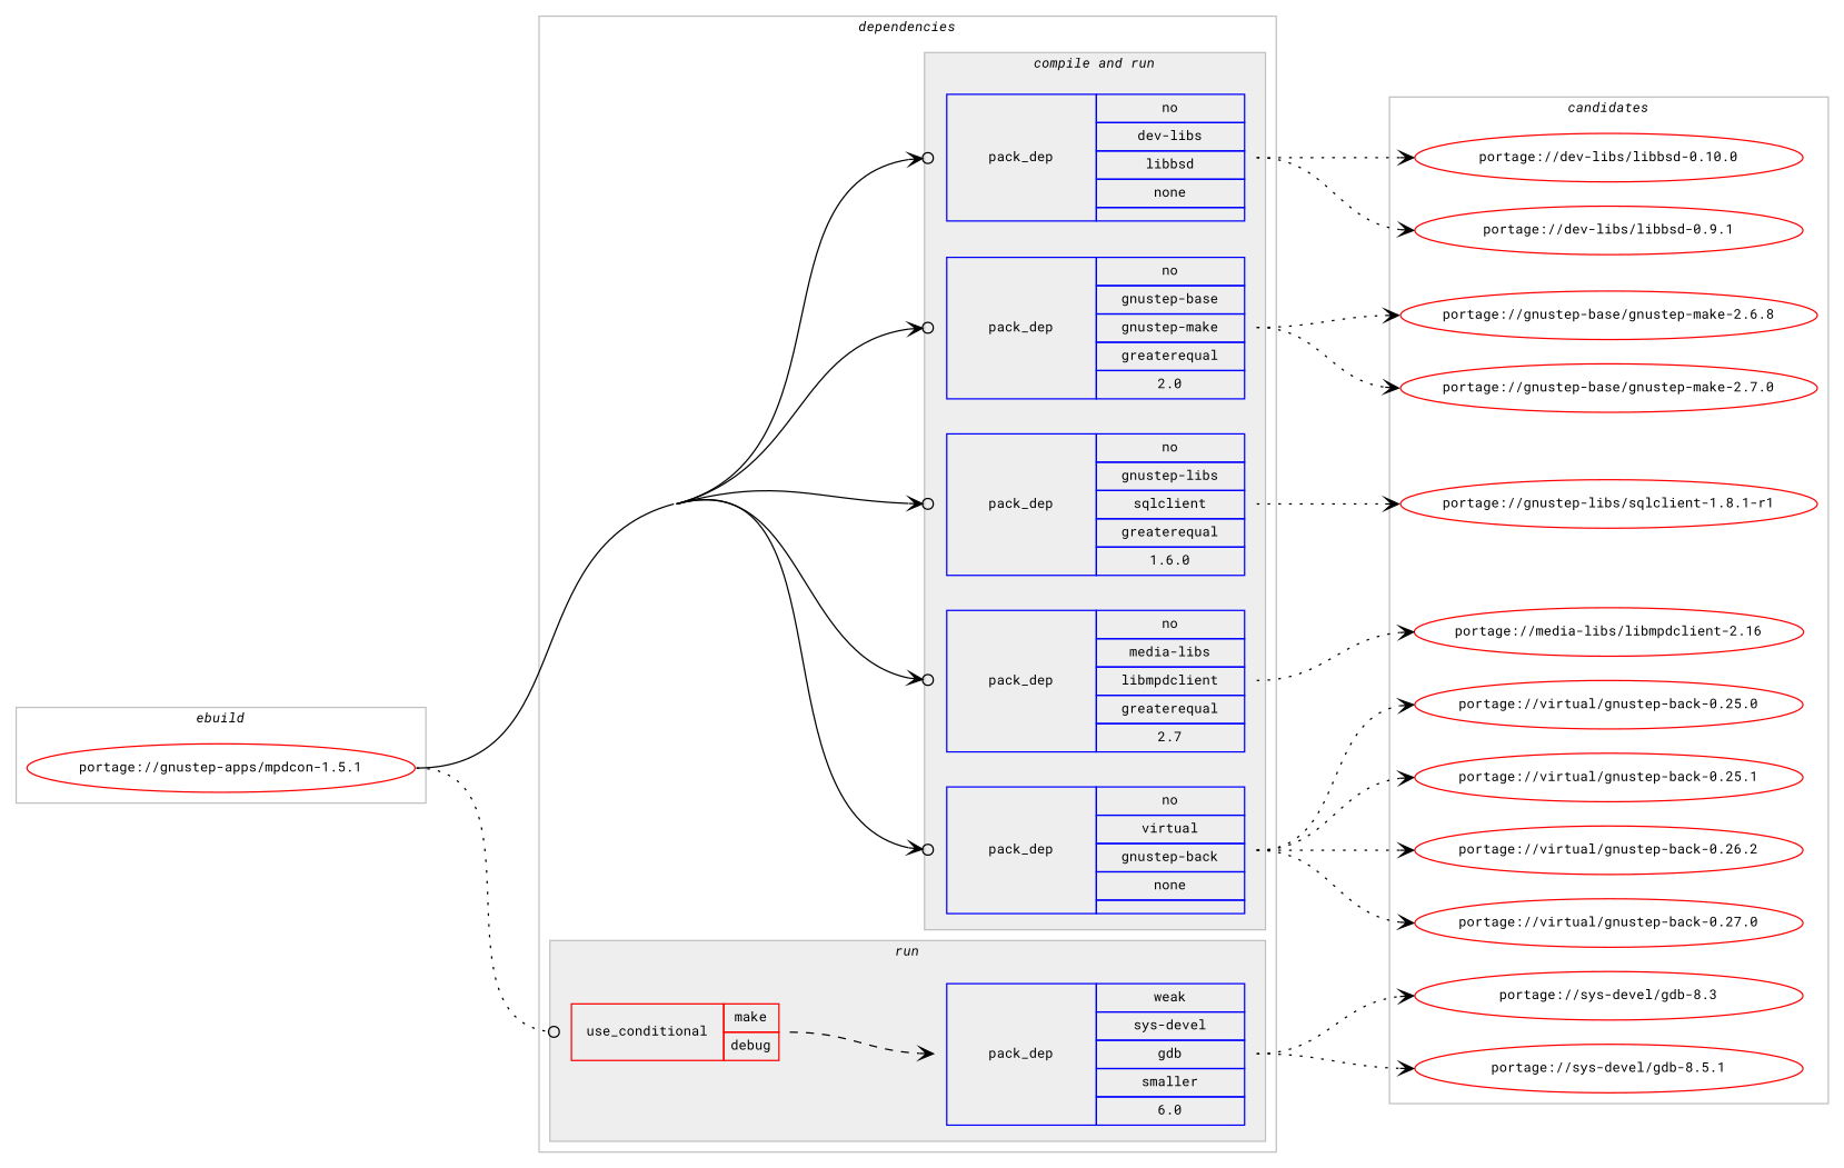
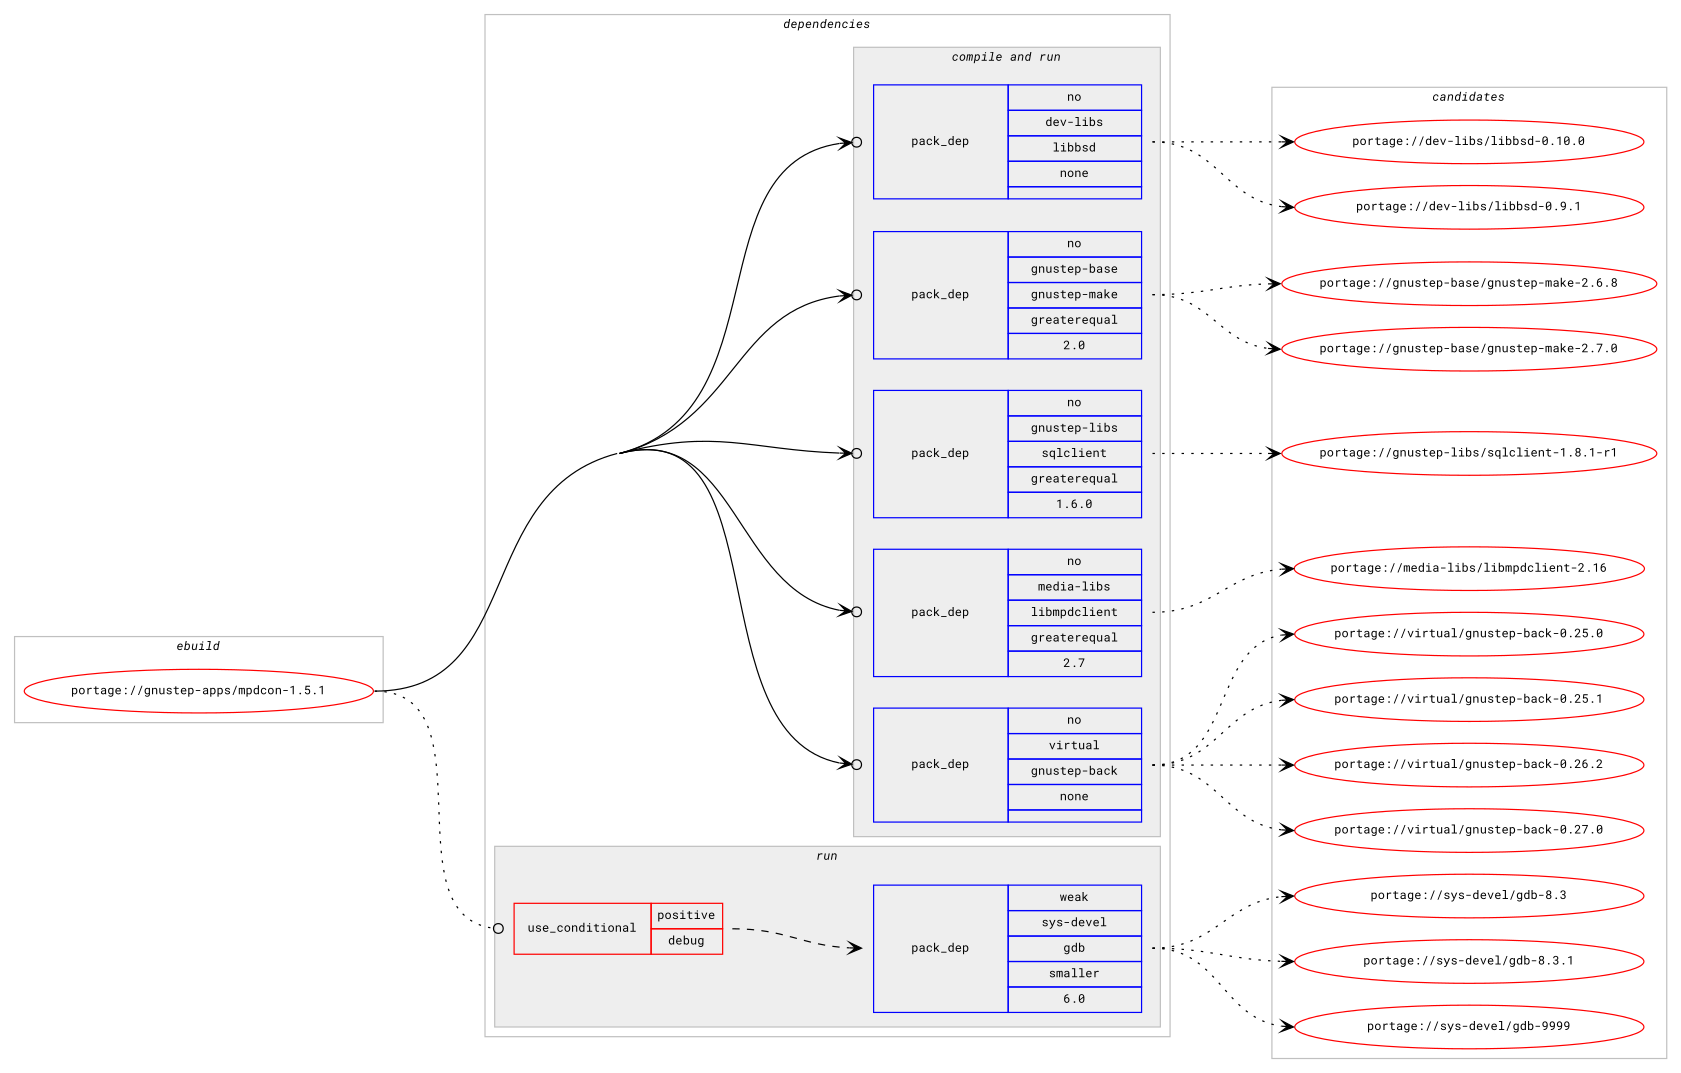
  digraph {
    compound=true
    concentrate=true
    fontname="Roboto Mono"
    fontsize=10
    newrank=true
    rankdir=LR
    ranksep=1.5
    node [color=red fontname="Roboto Mono" fontsize=10]
    edge [arrowhead=vee fontname="Roboto Mono" headport=w style=dotted tailport=e weight=100]
    n1 [label="portage://gnustep-apps/mpdcon-1.5.1" width=4]
    n2 [color=blue label=<<TABLE BORDER="0" CELLBORDER="1" CELLSPACING="0" CELLPADDING="4" WIDTH="220"><TR><TD ROWSPAN="6" CELLPADDING="30">pack_dep</TD></TR><TR><TD WIDTH="110">no</TD></TR><TR><TD>dev-libs</TD></TR><TR><TD>libbsd</TD></TR><TR><TD>none</TD></TR><TR><TD></TD></TR></TABLE>> shape=none]
    n3 [color=blue label=<<TABLE BORDER="0" CELLBORDER="1" CELLSPACING="0" CELLPADDING="4" WIDTH="220"><TR><TD ROWSPAN="6" CELLPADDING="30">pack_dep</TD></TR><TR><TD WIDTH="110">no</TD></TR><TR><TD>gnustep-base</TD></TR><TR><TD>gnustep-make</TD></TR><TR><TD>greaterequal</TD></TR><TR><TD>2.0</TD></TR></TABLE>> shape=none]
    n4 [color=blue label=<<TABLE BORDER="0" CELLBORDER="1" CELLSPACING="0" CELLPADDING="4" WIDTH="220"><TR><TD ROWSPAN="6" CELLPADDING="30">pack_dep</TD></TR><TR><TD WIDTH="110">no</TD></TR><TR><TD>gnustep-libs</TD></TR><TR><TD>sqlclient</TD></TR><TR><TD>greaterequal</TD></TR><TR><TD>1.6.0</TD></TR></TABLE>> shape=none]
    n5 [color=blue label=<<TABLE BORDER="0" CELLBORDER="1" CELLSPACING="0" CELLPADDING="4" WIDTH="220"><TR><TD ROWSPAN="6" CELLPADDING="30">pack_dep</TD></TR><TR><TD WIDTH="110">no</TD></TR><TR><TD>media-libs</TD></TR><TR><TD>libmpdclient</TD></TR><TR><TD>greaterequal</TD></TR><TR><TD>2.7</TD></TR></TABLE>> shape=none]
    n6 [color=blue label=<<TABLE BORDER="0" CELLBORDER="1" CELLSPACING="0" CELLPADDING="4" WIDTH="220"><TR><TD ROWSPAN="6" CELLPADDING="30">pack_dep</TD></TR><TR><TD WIDTH="110">no</TD></TR><TR><TD>virtual</TD></TR><TR><TD>gnustep-back</TD></TR><TR><TD>none</TD></TR><TR><TD></TD></TR></TABLE>> shape=none]
    n7 [color=blue label=<<TABLE BORDER="0" CELLBORDER="1" CELLSPACING="0" CELLPADDING="4" WIDTH="220"><TR><TD ROWSPAN="6" CELLPADDING="30">pack_dep</TD></TR><TR><TD WIDTH="110">weak</TD></TR><TR><TD>sys-devel</TD></TR><TR><TD>gdb</TD></TR><TR><TD>smaller</TD></TR><TR><TD>6.0</TD></TR></TABLE>> shape=none]
-   n8 [label=<<TABLE BORDER="0" CELLBORDER="1" CELLSPACING="0" CELLPADDING="4"><TR><TD ROWSPAN="3" CELLPADDING="10">use_conditional</TD></TR><TR><TD>make</TD></TR><TR><TD>debug</TD></TR></TABLE>> shape=none]
+   n8 [label=<<TABLE BORDER="0" CELLBORDER="1" CELLSPACING="0" CELLPADDING="4"><TR><TD ROWSPAN="3" CELLPADDING="10">use_conditional</TD></TR><TR><TD>positive</TD></TR><TR><TD>debug</TD></TR></TABLE>> shape=none]
    n9 [label="portage://dev-libs/libbsd-0.10.0" width=4]
    n10 [label="portage://dev-libs/libbsd-0.9.1" width=4]
    n11 [label="portage://gnustep-base/gnustep-make-2.6.8" width=4]
    n12 [label="portage://gnustep-base/gnustep-make-2.7.0" width=4]
    n13 [label="portage://gnustep-libs/sqlclient-1.8.1-r1" width=4]
    n14 [label="portage://media-libs/libmpdclient-2.16" width=4]
    n15 [label="portage://virtual/gnustep-back-0.25.0" width=4]
    n16 [label="portage://virtual/gnustep-back-0.25.1" width=4]
    n17 [label="portage://virtual/gnustep-back-0.26.2" width=4]
    n18 [label="portage://virtual/gnustep-back-0.27.0" width=4]
    n19 [label="portage://sys-devel/gdb-8.3" width=4]
-   n20 [label="portage://sys-devel/gdb-8.5.1" width=4]
+   n20 [label="portage://sys-devel/gdb-8.3.1" width=4]
+   n21 [label="portage://sys-devel/gdb-9999" width=4]
    subgraph cluster_1 {
      color=gray
      label=<<i>ebuild</i>>
      rank=same
      n1
    }
    subgraph cluster_2 {
      color=gray
      label=<<i>dependencies</i>>
      subgraph cluster_3 {
        color=gray
        fillcolor="#eeeeee"
        label=<<i>compile</i>>
        style=filled
      }
      subgraph cluster_4 {
        color=gray
        fillcolor="#eeeeee"
        label=<<i>compile and run</i>>
        style=filled
        subgraph sub_5 {
          color=gray
          fillcolor="#eeeeee"
          label=<<i>compile and run</i>>
          style=filled
          n2
        }
        subgraph sub_6 {
          color=gray
          fillcolor="#eeeeee"
          label=<<i>compile and run</i>>
          style=filled
          n3
        }
        subgraph sub_7 {
          color=gray
          fillcolor="#eeeeee"
          label=<<i>compile and run</i>>
          style=filled
          n4
        }
        subgraph sub_8 {
          color=gray
          fillcolor="#eeeeee"
          label=<<i>compile and run</i>>
          style=filled
          n5
        }
        subgraph sub_9 {
          color=gray
          fillcolor="#eeeeee"
          label=<<i>compile and run</i>>
          style=filled
          n6
        }
      }
      subgraph cluster_10 {
        color=gray
        fillcolor="#eeeeee"
        label=<<i>run</i>>
        style=filled
        subgraph sub_11 {
          color=gray
          fillcolor="#eeeeee"
          label=<<i>run</i>>
          style=filled
          n8
          subgraph sub_12 {
            color=gray
            fillcolor="#eeeeee"
            label=<<i>run</i>>
            style=filled
            n7
          }
        }
      }
    }
    subgraph cluster_13 {
      color=gray
      label=<<i>candidates</i>>
      rank=same
      subgraph sub_14 {
        color=black
        label=<<i>candidates</i>>
        nodesep=1
        rank=same
        n9
        n10
      }
      subgraph sub_15 {
        color=black
        label=<<i>candidates</i>>
        nodesep=1
        rank=same
        n11
        n12
      }
      subgraph sub_16 {
        color=black
        label=<<i>candidates</i>>
        nodesep=1
        rank=same
        n13
      }
      subgraph sub_17 {
        color=black
        label=<<i>candidates</i>>
        nodesep=1
        rank=same
        n14
      }
      subgraph sub_18 {
        color=black
        label=<<i>candidates</i>>
        nodesep=1
        rank=same
        n15
        n16
        n17
        n18
      }
      subgraph sub_19 {
        color=black
        label=<<i>candidates</i>>
        nodesep=1
        rank=same
        n19
        n20
+       n21
      }
    }
    n1 -> n2 [arrowhead=odotvee style=solid weight=20]
    n1 -> n3 [arrowhead=odotvee style=solid weight=20]
    n1 -> n4 [arrowhead=odotvee style=solid weight=20]
    n1 -> n5 [arrowhead=odotvee style=solid weight=20]
    n1 -> n6 [arrowhead=odotvee style=solid weight=20]
    n1 -> n8 [arrowhead=odot weight=20]
    n2 -> n9
    n2 -> n10
    n3 -> n11
    n3 -> n12
    n4 -> n13
    n5 -> n14
    n6 -> n15
    n6 -> n16
    n6 -> n17
    n6 -> n18
    n7 -> n19
    n7 -> n20
+   n7 -> n21
    n8 -> n7 [style=dashed weight=20]
  }
